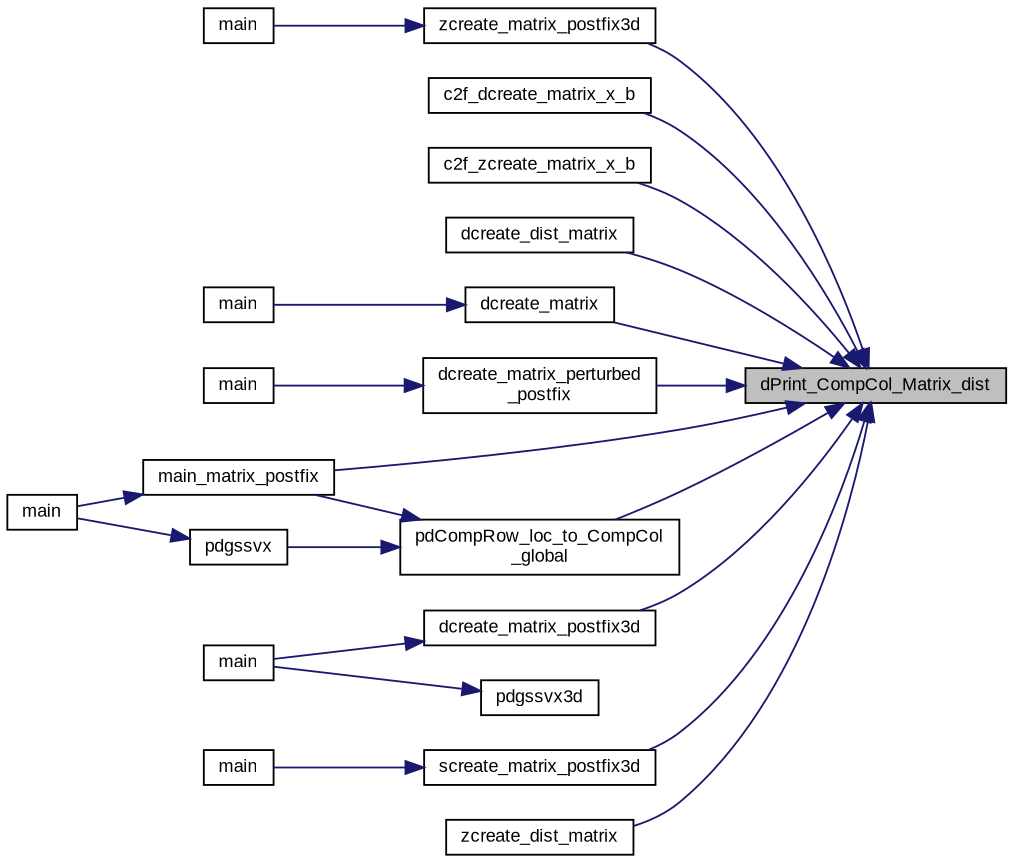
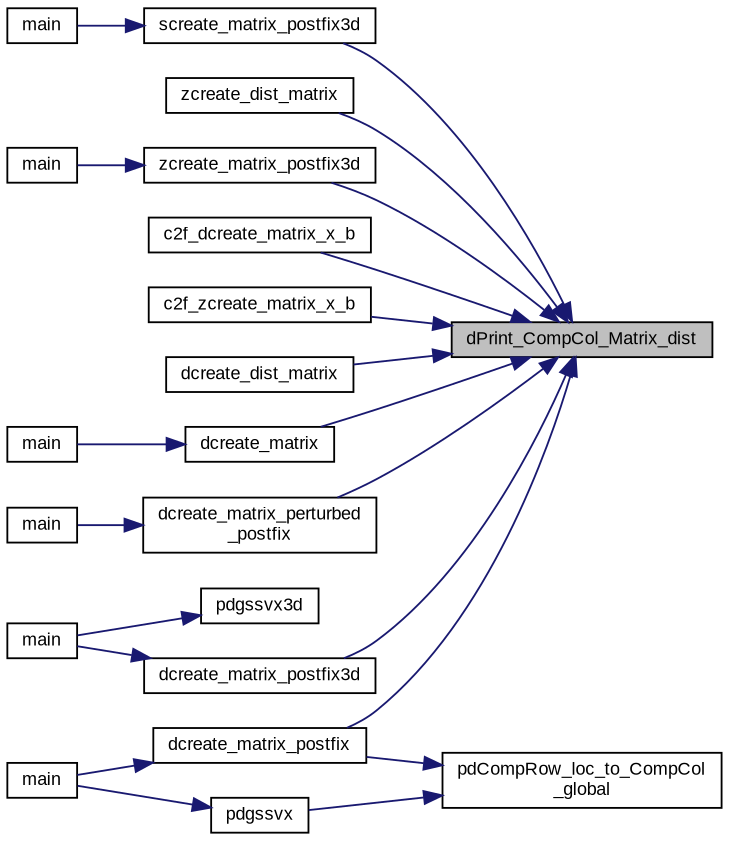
  digraph {
    fontname="Liberation Sans"
    rankdir=RL
    node [color=black fillcolor=white fontname="Liberation Sans" fontsize=10 shape=record style=filled]
    edge [color=midnightblue dir=back fontname="Liberation Sans" fontsize=10 labelfontname=Helvetica labelfontsize=10 style=solid]
    n1 [fillcolor=grey75 fontcolor=black height=0.2 label=dPrint_CompCol_Matrix_dist width=0.4]
    n2 [height=0.2 label=c2f_dcreate_matrix_x_b width=0.4]
    n3 [height=0.2 label=c2f_zcreate_matrix_x_b width=0.4]
    n4 [height=0.2 label=dcreate_dist_matrix width=0.4]
    n5 [height=0.2 label=dcreate_matrix width=0.4]
    n6 [height=0.2 label="dcreate_matrix_perturbed\l_postfix" width=0.4]
-   n7 [height=0.2 label=main_matrix_postfix width=0.4]
+   n7 [height=0.2 label=dcreate_matrix_postfix width=0.4]
    n8 [height=0.2 label=dcreate_matrix_postfix3d width=0.4]
    n9 [height=0.2 label="pdCompRow_loc_to_CompCol\l_global" width=0.4]
    n10 [height=0.2 label=screate_matrix_postfix3d width=0.4]
    n11 [height=0.2 label=zcreate_dist_matrix width=0.4]
    n12 [height=0.2 label=zcreate_matrix_postfix3d width=0.4]
    n13 [height=0.2 label=main width=0.4]
    n14 [height=0.2 label=main width=0.4]
    n15 [height=0.2 label=main width=0.4]
    n16 [height=0.2 label=main width=0.4]
    n17 [height=0.2 label=pdgssvx width=0.4]
    n18 [height=0.2 label=main width=0.4]
    n19 [height=0.2 label=main width=0.4]
    n20 [height=0.2 label=pdgssvx3d width=0.4]
    n1 -> n2
    n1 -> n3
    n1 -> n4
    n1 -> n5
    n1 -> n6
    n1 -> n7
    n1 -> n8
-   n1 -> n9
    n1 -> n10
    n1 -> n11
    n1 -> n12
    n5 -> n13
    n6 -> n14
    n7 -> n15
    n8 -> n16
    n9 -> n7
    n9 -> n17
    n10 -> n18
    n12 -> n19
    n17 -> n15
    n20 -> n16
  }
